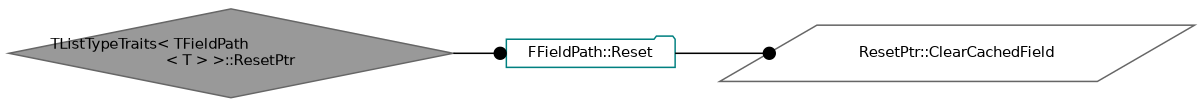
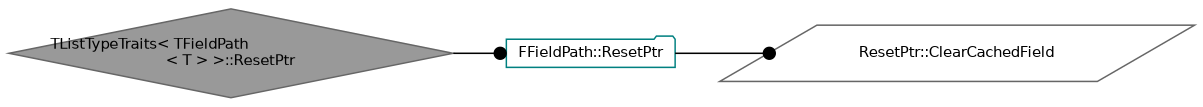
  digraph {
    rankdir=LR
    node [color=gray40 fillcolor=white fontname=Helvetica fontsize=10 style=filled]
    edge [arrowhead=dot color=black fontname=Helvetica fontsize=10 labelfontname=Helvetica labelfontsize=10 style=solid]
    n1 [fillcolor=grey60 fontcolor=black height=0.2 label="TListTypeTraits\< TFieldPath\l\< T \> \>::ResetPtr" shape=diamond width=0.4]
-   n2 [color=teal height=0.2 label="FFieldPath::Reset" shape=folder width=0.4]
+   n2 [color=teal height=0.2 label="FFieldPath::ResetPtr" shape=folder width=0.4]
    n3 [height=0.2 label="ResetPtr::ClearCachedField" shape=parallelogram width=0.4]
    n1 -> n2
    n2 -> n3
  }
